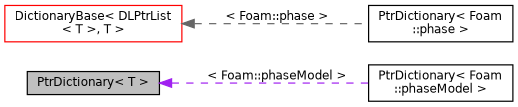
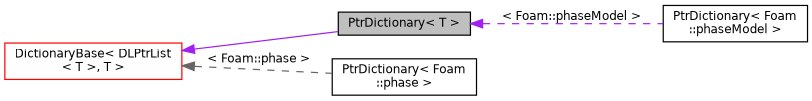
  digraph {
    rankdir=LR
    node [color=black fontname=Helvetica fontsize=10 shape=record]
    edge [color=purple dir=back fontname=Helvetica fontsize=10 labelfontname=Helvetica labelfontsize=10 style=dashed]
    n1 [fillcolor=grey75 fontcolor=black height=0.2 label="PtrDictionary\< T \>" style=filled width=0.4]
    n2 [height=0.2 label="PtrDictionary\< Foam\l::phaseModel \>" width=0.4]
    n3 [height=0.2 label="PtrDictionary\< Foam\l::phase \>" width=0.4]
    n4 [color=red height=0.2 label="DictionaryBase\< DLPtrList\l\< T \>, T \>" width=0.4]
    n1 -> n2 [label=" \< Foam::phaseModel \>"]
+   n4 -> n1 [style=solid]
    n4 -> n3 [color=gray40 label=" \< Foam::phase \>"]
  }
